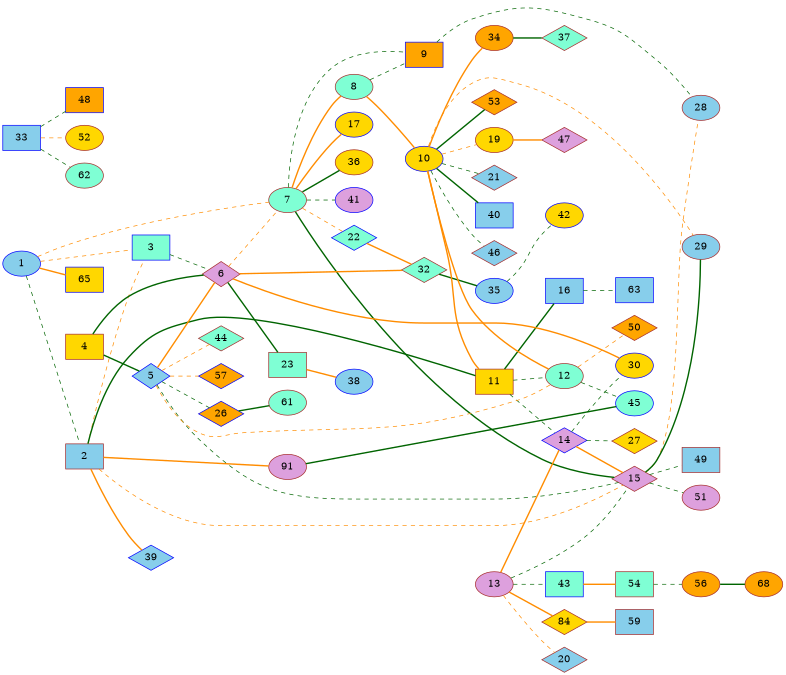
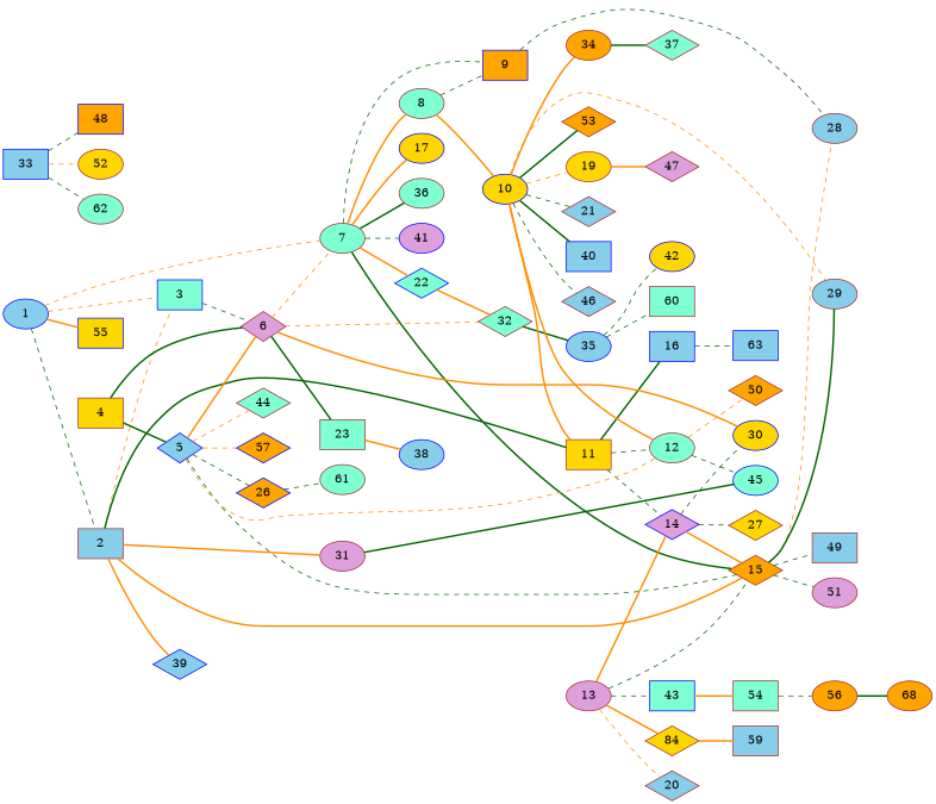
  graph {
    rankdir=LR
    node [color=brown fillcolor=skyblue shape=ellipse style=filled]
    edge [color=darkgreen style=dashed]
    1 [color=blue]
    2 [shape=box]
    3 [color=blue fillcolor=aquamarine shape=box]
    7 [fillcolor=aquamarine]
-   55 [color=blue fillcolor=gold shape=box label=65]
+   55 [color=blue fillcolor=gold shape=box]
    11 [fillcolor=gold shape=box]
-   15 [fillcolor=plum shape=diamond]
-   31 [fillcolor=plum label=91]
+   15 [fillcolor=orange shape=diamond]
+   31 [fillcolor=plum]
    39 [color=blue shape=diamond]
    6 [fillcolor=plum shape=diamond]
    8 [fillcolor=aquamarine]
    9 [color=blue fillcolor=orange shape=box]
    17 [color=blue fillcolor=gold]
    22 [color=blue fillcolor=aquamarine shape=diamond]
-   36 [fillcolor=gold]
+   36 [fillcolor=aquamarine]
    41 [color=blue fillcolor=plum]
    12 [fillcolor=aquamarine]
    14 [color=blue fillcolor=plum shape=diamond]
    16 [color=blue shape=box]
    28
    29
    49 [shape=box]
    51 [fillcolor=plum]
    45 [color=blue fillcolor=aquamarine]
    23 [fillcolor=aquamarine shape=box]
    30 [color=blue fillcolor=gold]
    32 [fillcolor=aquamarine shape=diamond]
    4 [fillcolor=gold shape=box]
    5 [color=blue shape=diamond]
    26 [color=blue fillcolor=orange shape=diamond]
    44 [fillcolor=aquamarine shape=diamond]
    57 [color=blue fillcolor=orange shape=diamond]
    50 [fillcolor=orange shape=diamond]
    61 [fillcolor=aquamarine]
    38 [color=blue]
    35 [color=blue]
    10 [color=blue fillcolor=gold]
    19 [fillcolor=gold]
    21 [shape=diamond]
    34 [fillcolor=orange]
    40 [color=blue shape=box]
    46 [shape=diamond]
    53 [fillcolor=orange shape=diamond]
    47 [fillcolor=plum shape=diamond]
    37 [fillcolor=aquamarine shape=diamond]
    27 [fillcolor=gold shape=diamond]
    63 [color=blue shape=box]
    13 [fillcolor=plum]
    20 [shape=diamond]
    n50 [fillcolor=gold label=84 shape=diamond]
    43 [color=blue fillcolor=aquamarine shape=box]
    59 [shape=box]
    54 [fillcolor=aquamarine shape=box]
    33 [color=blue shape=box]
    48 [color=blue fillcolor=orange shape=box]
    52 [fillcolor=gold]
    62 [fillcolor=aquamarine]
    42 [color=blue fillcolor=gold]
+   60 [fillcolor=aquamarine shape=box]
    56 [fillcolor=orange]
    n61 [fillcolor=orange label=68]
    1 -- 2
    1 -- 3 [color=darkorange]
    1 -- 7 [color=darkorange]
    1 -- 55 [color=darkorange style=bold]
    2 -- 3 [color=darkorange]
    2 -- 11 [style=bold]
-   2 -- 15 [color=darkorange]
+   2 -- 15 [color=darkorange style=bold]
    2 -- 31 [color=darkorange style=bold]
    2 -- 39 [color=darkorange style=bold]
    3 -- 6
    7 -- 15 [style=bold]
    7 -- 8 [color=darkorange style=bold]
    7 -- 9
    7 -- 17 [color=darkorange style=bold]
-   7 -- 22 [color=darkorange]
+   7 -- 22 [color=darkorange style=bold]
    7 -- 36 [style=bold]
    7 -- 41
    11 -- 12
    11 -- 14
    11 -- 16 [style=bold]
    15 -- 28 [color=darkorange]
    15 -- 29 [style=bold]
    15 -- 49
    15 -- 51
    31 -- 45 [style=bold]
    6 -- 7 [color=darkorange]
    6 -- 23 [style=bold]
    6 -- 30 [color=darkorange style=bold]
-   6 -- 32 [color=darkorange style=bold]
+   6 -- 32 [color=darkorange]
    8 -- 9
    8 -- 10 [color=darkorange style=bold]
    9 -- 28
    22 -- 32 [color=darkorange style=bold]
    12 -- 45
    12 -- 50 [color=darkorange]
    14 -- 15 [color=darkorange style=bold]
    14 -- 30
    14 -- 27
    16 -- 63
    23 -- 38 [color=darkorange style=bold]
    32 -- 35 [style=bold]
    4 -- 6 [style=bold]
    4 -- 5 [style=bold]
    5 -- 15
    5 -- 6 [color=darkorange style=bold]
    5 -- 12 [color=darkorange]
    5 -- 26
    5 -- 44 [color=darkorange]
    5 -- 57 [color=darkorange]
-   26 -- 61 [style=bold]
+   26 -- 61
    35 -- 42
+   35 -- 60
    10 -- 11 [color=darkorange style=bold]
    10 -- 12 [color=darkorange style=bold]
    10 -- 29 [color=darkorange]
    10 -- 19 [color=darkorange]
    10 -- 21
    10 -- 34 [color=darkorange style=bold]
    10 -- 40 [style=bold]
    10 -- 46
    10 -- 53 [style=bold]
    19 -- 47 [color=darkorange style=bold]
    34 -- 37 [style=bold]
    13 -- 15
    13 -- 14 [color=darkorange style=bold]
    13 -- 20 [color=darkorange]
    13 -- n50 [color=darkorange style=bold]
    13 -- 43
    n50 -- 59 [color=darkorange style=bold]
    43 -- 54 [color=darkorange style=bold]
    54 -- 56
    33 -- 48
    33 -- 52 [color=darkorange]
    33 -- 62
    56 -- n61 [style=bold]
  }
